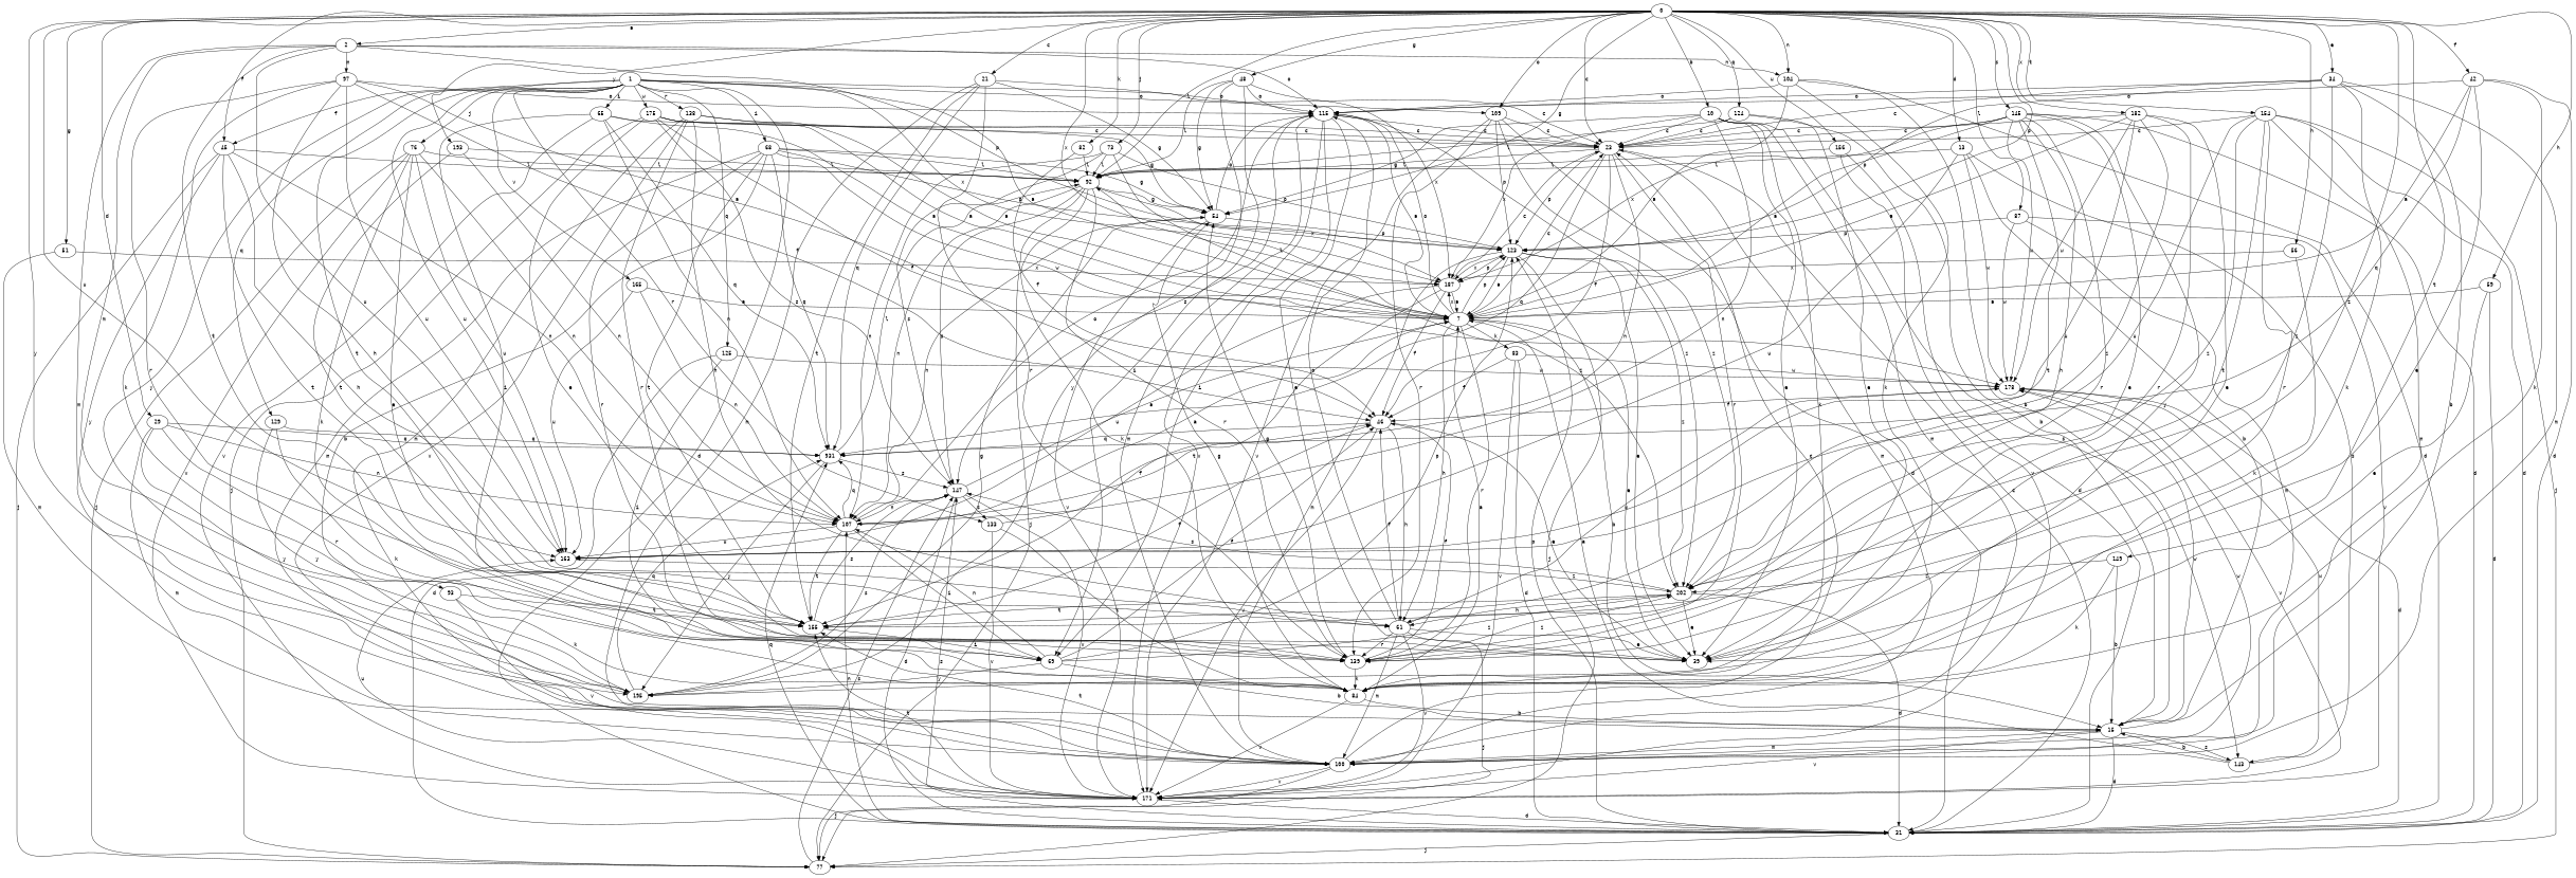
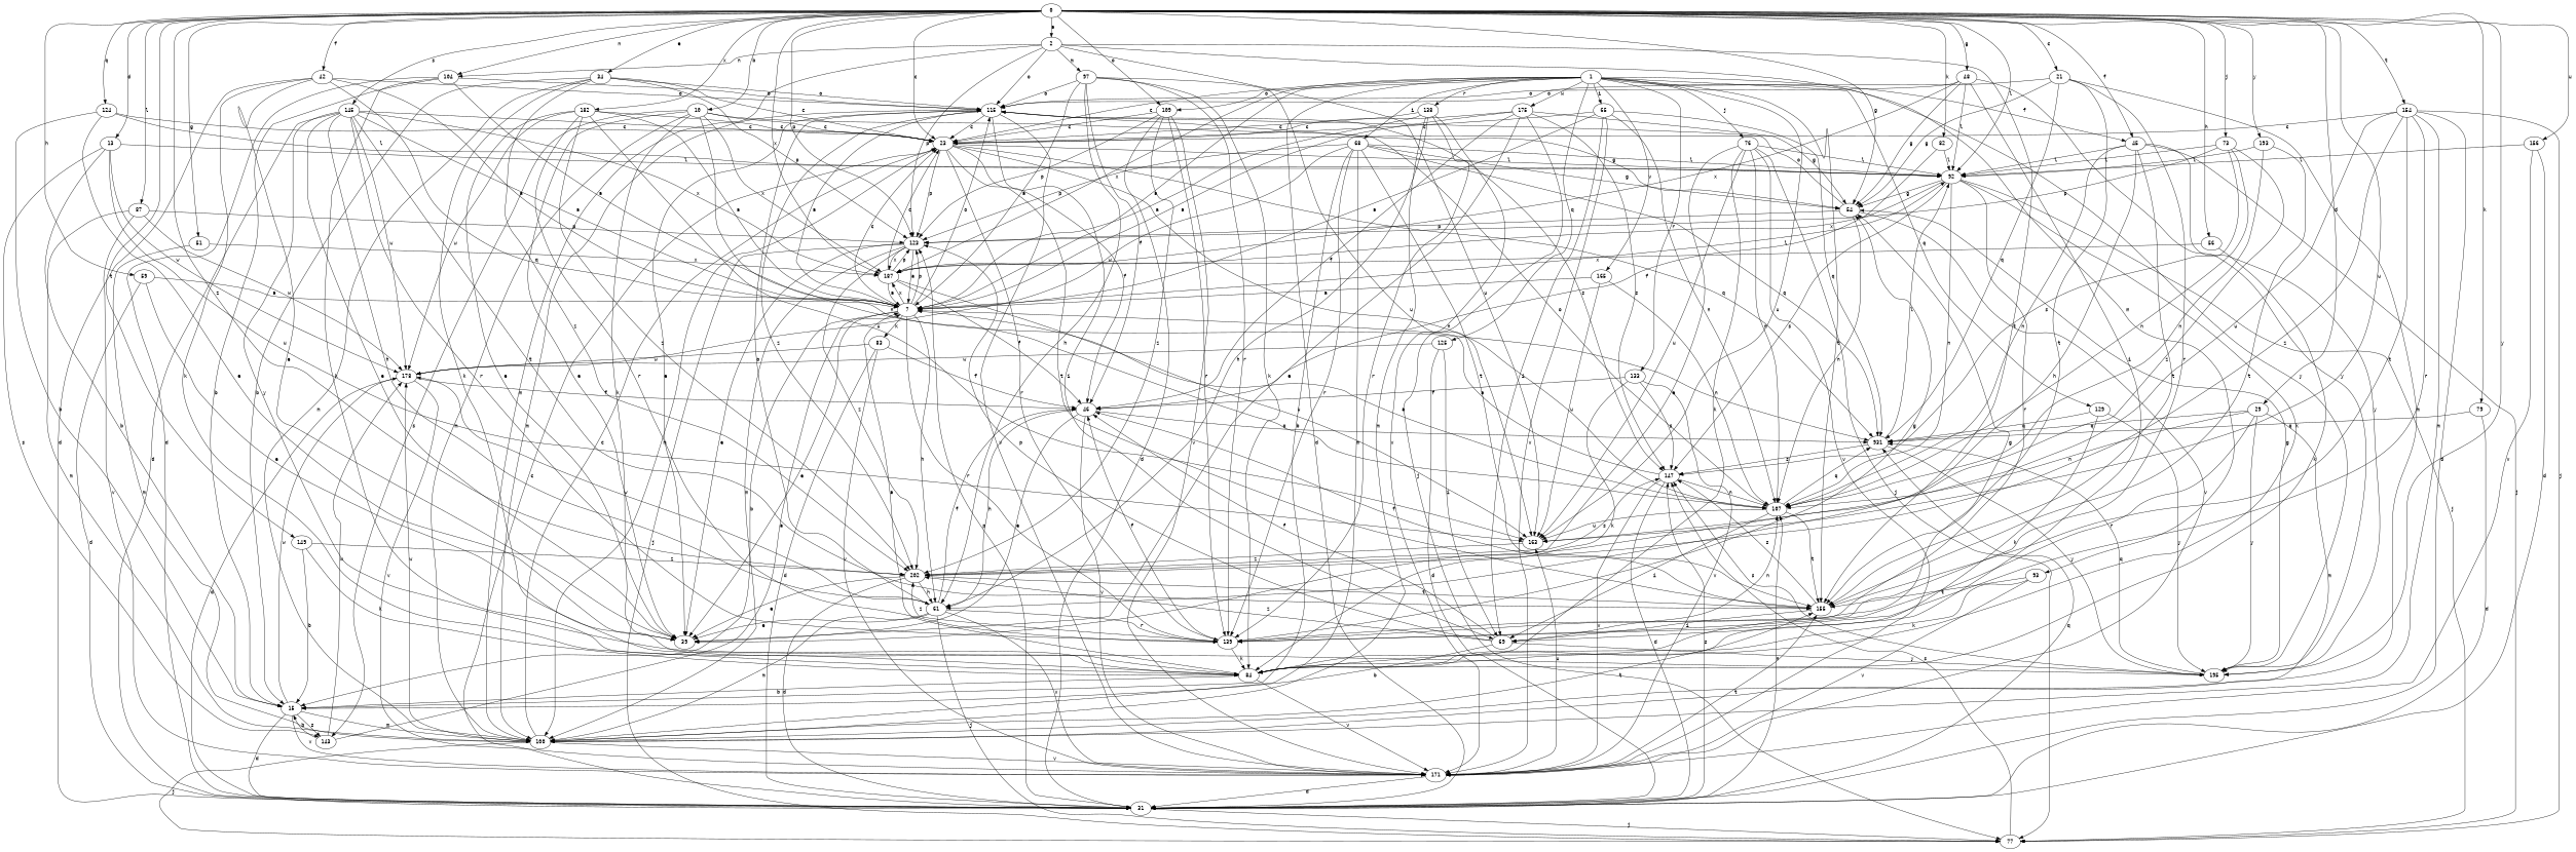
  strict digraph {
    fontname="DejaVu Sans Mono"
    node [fontname="DejaVu Sans Mono"]
    edge [fontname="DejaVu Sans Mono"]
    0
    2
    10
    13
    21
    23
    29
    34
    42
    45
    48
    51
    54
    56
    59
    73
+   79
    82
    87
    92
    104
    109
    123
    124
    145
    149
    154
    156
    163
    182
    187
    193
    195
    202
    155
    93
    97
    100
    115
    39
    84
    107
    n43 [label=143]
    15
    178
    139
    n47 [label=931]
    46
    7
    31
    61
    77
    69
    171
    147
    1
    65
    68
    76
    125
    129
    133
    138
    165
    175
    83
    0 -> 2 [label=a]
    0 -> 10 [label=b]
    0 -> 13 [label=d]
    0 -> 21 [label=c]
    0 -> 23 [label=c]
    0 -> 29 [label=d]
    0 -> 34 [label=e]
    0 -> 42 [label=f]
    0 -> 45 [label=f]
    0 -> 48 [label=g]
    0 -> 51 [label=g]
    0 -> 54 [label=g]
    0 -> 56 [label=h]
    0 -> 59 [label=h]
    0 -> 73 [label=j]
+   0 -> 79 [label=k]
    0 -> 82 [label=k]
    0 -> 87 [label=l]
    0 -> 92 [label=l]
    0 -> 104 [label=n]
    0 -> 109 [label=o]
    0 -> 123 [label=p]
    0 -> 124 [label=q]
    0 -> 145 [label=s]
    0 -> 149 [label=t]
    0 -> 154 [label=t]
    0 -> 156 [label=u]
    0 -> 163 [label=u]
    0 -> 182 [label=x]
    0 -> 187 [label=x]
    0 -> 193 [label=y]
    0 -> 195 [label=y]
    0 -> 202 [label=z]
    2 -> 104 [label=n]
    2 -> 123 [label=p]
    2 -> 163 [label=u]
    2 -> 155 [label=t]
    2 -> 93 [label=m]
    2 -> 97 [label=m]
    2 -> 100 [label=m]
    2 -> 115 [label=o]
    10 -> 23 [label=c]
    10 -> 54 [label=g]
    10 -> 187 [label=x]
    10 -> 100 [label=m]
    10 -> 39 [label=e]
    10 -> 84 [label=k]
    10 -> 107 [label=n]
    10 -> n43 [label=s]
    13 -> 92 [label=l]
    13 -> 163 [label=u]
    13 -> n43 [label=s]
    13 -> 15 [label=b]
    13 -> 178 [label=w]
    21 -> 54 [label=g]
    21 -> 155 [label=t]
    21 -> 100 [label=m]
    21 -> 115 [label=o]
    21 -> 139 [label=r]
    21 -> n47 [label=q]
    23 -> 92 [label=l]
    23 -> 123 [label=p]
-   187 -> 155 [label=t]
+   23 -> 155 [label=t]
    23 -> 100 [label=m]
    23 -> 107 [label=n]
    23 -> 139 [label=r]
    23 -> n47 [label=q]
    23 -> 46 [label=f]
    29 -> 195 [label=y]
    29 -> 100 [label=m]
    29 -> 107 [label=n]
    29 -> 139 [label=r]
    29 -> n47 [label=q]
    34 -> 23 [label=c]
    34 -> 123 [label=p]
    34 -> 202 [label=z]
    34 -> 100 [label=m]
    34 -> 115 [label=o]
    34 -> 84 [label=k]
    34 -> 15 [label=b]
    42 -> 115 [label=o]
    42 -> 39 [label=e]
    42 -> 84 [label=k]
    42 -> n47 [label=q]
    42 -> 7 [label=a]
    42 -> 31 [label=d]
    45 -> 92 [label=l]
    45 -> 195 [label=y]
    45 -> 155 [label=t]
    45 -> 107 [label=n]
    45 -> 61 [label=h]
    45 -> 77 [label=j]
    48 -> 54 [label=g]
    48 -> 92 [label=l]
    48 -> 187 [label=x]
    48 -> 195 [label=y]
    48 -> 115 [label=o]
    48 -> 69 [label=i]
    51 -> 187 [label=x]
    51 -> 100 [label=m]
    54 -> 123 [label=p]
    54 -> 115 [label=o]
    54 -> 107 [label=n]
    54 -> 171 [label=v]
    56 -> 187 [label=x]
    56 -> 84 [label=k]
    59 -> 39 [label=e]
    59 -> 7 [label=a]
    59 -> 31 [label=d]
    73 -> 92 [label=l]
    73 -> 123 [label=p]
    73 -> 202 [label=z]
    73 -> 107 [label=n]
    73 -> 147 [label=s]
+   79 -> n47 [label=q]
+   79 -> 31 [label=d]
    82 -> 92 [label=l]
    82 -> 46 [label=f]
    87 -> 123 [label=p]
    87 -> 100 [label=m]
    87 -> 178 [label=w]
    87 -> 171 [label=v]
    92 -> 54 [label=g]
    92 -> 187 [label=x]
    92 -> 84 [label=k]
    92 -> 107 [label=n]
    92 -> 139 [label=r]
    92 -> 77 [label=j]
    92 -> 147 [label=s]
    104 -> 115 [label=o]
    104 -> 84 [label=k]
    104 -> 15 [label=b]
    104 -> 7 [label=a]
    104 -> 31 [label=d]
    109 -> 23 [label=c]
    109 -> 123 [label=p]
    109 -> 202 [label=z]
    109 -> 139 [label=r]
    109 -> 31 [label=d]
    109 -> 171 [label=v]
    123 -> 187 [label=x]
    123 -> 202 [label=z]
    123 -> 100 [label=m]
    123 -> 39 [label=e]
    123 -> 7 [label=a]
    123 -> 77 [label=j]
    124 -> 23 [label=c]
    124 -> 92 [label=l]
    124 -> 39 [label=e]
    124 -> 15 [label=b]
    145 -> 23 [label=c]
    145 -> 187 [label=x]
    145 -> 195 [label=y]
    145 -> 155 [label=t]
    145 -> 39 [label=e]
    145 -> 178 [label=w]
    145 -> 139 [label=r]
    145 -> 7 [label=a]
    145 -> 31 [label=d]
    145 -> 61 [label=h]
    149 -> 202 [label=z]
    149 -> 84 [label=k]
    149 -> 15 [label=b]
    154 -> 23 [label=c]
    154 -> 163 [label=u]
    154 -> 202 [label=z]
    154 -> 155 [label=t]
    154 -> 100 [label=m]
    154 -> 139 [label=r]
    154 -> 31 [label=d]
    154 -> 77 [label=j]
    156 -> 92 [label=l]
    156 -> 31 [label=d]
    156 -> 171 [label=v]
    163 -> 202 [label=z]
    182 -> 23 [label=c]
    182 -> 163 [label=u]
    182 -> 202 [label=z]
    182 -> 39 [label=e]
    182 -> 178 [label=w]
    182 -> 139 [label=r]
    182 -> 7 [label=a]
    187 -> 23 [label=c]
    187 -> 123 [label=p]
    187 -> 163 [label=u]
    187 -> 46 [label=f]
    187 -> 7 [label=a]
    193 -> 92 [label=l]
    193 -> 155 [label=t]
    193 -> 107 [label=n]
    195 -> 54 [label=g]
    195 -> n47 [label=q]
    195 -> 147 [label=s]
    202 -> 155 [label=t]
    202 -> 39 [label=e]
    202 -> 31 [label=d]
    202 -> 61 [label=h]
    202 -> 147 [label=s]
    155 -> 46 [label=f]
    155 -> 69 [label=i]
    155 -> 147 [label=s]
    93 -> 155 [label=t]
    93 -> 84 [label=k]
    93 -> 171 [label=v]
    97 -> 163 [label=u]
    97 -> 115 [label=o]
    97 -> 84 [label=k]
    97 -> 139 [label=r]
    97 -> 46 [label=f]
    97 -> 7 [label=a]
    97 -> 61 [label=h]
    100 -> 23 [label=c]
    100 -> 155 [label=t]
    100 -> 178 [label=w]
    100 -> 77 [label=j]
    100 -> 171 [label=v]
    115 -> 23 [label=c]
    115 -> 202 [label=z]
    115 -> 100 [label=m]
    115 -> 39 [label=e]
    115 -> 7 [label=a]
    115 -> 69 [label=i]
    115 -> 171 [label=v]
    115 -> 147 [label=s]
    84 -> 54 [label=g]
    84 -> 15 [label=b]
    84 -> 7 [label=a]
    84 -> 171 [label=v]
    107 -> 163 [label=u]
    107 -> 155 [label=t]
    107 -> 115 [label=o]
    107 -> n47 [label=q]
    107 -> 7 [label=a]
    107 -> 69 [label=i]
    n43 -> 15 [label=b]
    n43 -> 178 [label=w]
    n43 -> 7 [label=a]
    15 -> 100 [label=m]
    15 -> n43 [label=s]
    15 -> 178 [label=w]
    15 -> 31 [label=d]
    15 -> 171 [label=v]
    178 -> 46 [label=f]
    178 -> 31 [label=d]
    178 -> 171 [label=v]
    139 -> 54 [label=g]
    139 -> 202 [label=z]
    139 -> 84 [label=k]
    139 -> 46 [label=f]
    n47 -> 92 [label=l]
    n47 -> 195 [label=y]
    n47 -> 147 [label=s]
    46 -> 39 [label=e]
    46 -> n47 [label=q]
    46 -> 61 [label=h]
    46 -> 171 [label=v]
    7 -> 23 [label=c]
    7 -> 92 [label=l]
    7 -> 123 [label=p]
    7 -> 187 [label=x]
    7 -> 115 [label=o]
    7 -> 39 [label=e]
    7 -> 15 [label=b]
    7 -> 139 [label=r]
    7 -> 61 [label=h]
    7 -> 83 [label=k]
    31 -> 23 [label=c]
    31 -> 123 [label=p]
    31 -> 107 [label=n]
    31 -> n47 [label=q]
    31 -> 77 [label=j]
    31 -> 147 [label=s]
    61 -> 100 [label=m]
    61 -> 115 [label=o]
    61 -> 39 [label=e]
    61 -> 178 [label=w]
    61 -> 139 [label=r]
    61 -> 46 [label=f]
    61 -> 77 [label=j]
    61 -> 171 [label=v]
    77 -> 147 [label=s]
    69 -> 123 [label=p]
    69 -> 195 [label=y]
    69 -> 202 [label=z]
    69 -> 107 [label=n]
    69 -> 15 [label=b]
    69 -> 46 [label=f]
    171 -> 163 [label=u]
    171 -> 155 [label=t]
    171 -> 31 [label=d]
    147 -> 107 [label=n]
    147 -> 7 [label=a]
    147 -> 31 [label=d]
    147 -> 171 [label=v]
    1 -> 23 [label=c]
    1 -> 45 [label=f]
    1 -> 109 [label=o]
    1 -> 163 [label=u]
    1 -> 187 [label=x]
    1 -> 195 [label=y]
    1 -> 155 [label=t]
    1 -> 7 [label=a]
    1 -> 31 [label=d]
    1 -> 65 [label=i]
    1 -> 68 [label=i]
    1 -> 76 [label=j]
    1 -> 125 [label=q]
    1 -> 129 [label=q]
    1 -> 133 [label=r]
    1 -> 138 [label=r]
    1 -> 165 [label=v]
    1 -> 175 [label=w]
    65 -> 23 [label=c]
    65 -> 107 [label=n]
    65 -> n47 [label=q]
    65 -> 7 [label=a]
    65 -> 69 [label=i]
    65 -> 171 [label=v]
    68 -> 54 [label=g]
    68 -> 92 [label=l]
    68 -> 123 [label=p]
    68 -> 155 [label=t]
    68 -> 100 [label=m]
    68 -> 15 [label=b]
    68 -> 178 [label=w]
    68 -> 139 [label=r]
    68 -> n47 [label=q]
    76 -> 92 [label=l]
    76 -> 163 [label=u]
    76 -> 39 [label=e]
    76 -> 84 [label=k]
    76 -> 107 [label=n]
    76 -> 77 [label=j]
    76 -> 171 [label=v]
    125 -> 178 [label=w]
    125 -> 31 [label=d]
    125 -> 69 [label=i]
    129 -> 195 [label=y]
    129 -> 84 [label=k]
    129 -> n47 [label=q]
    133 -> 84 [label=k]
    133 -> 46 [label=f]
    133 -> 171 [label=v]
-   147 -> 133 [label=s]
+   133 -> 147 [label=s]
    138 -> 23 [label=c]
    138 -> 100 [label=m]
    138 -> 139 [label=r]
    138 -> 7 [label=a]
    138 -> 61 [label=h]
    138 -> 171 [label=v]
    165 -> 163 [label=u]
    165 -> 107 [label=n]
    165 -> 7 [label=a]
    175 -> 23 [label=c]
    175 -> 54 [label=g]
    175 -> 39 [label=e]
    175 -> 46 [label=f]
    175 -> 7 [label=a]
    175 -> 77 [label=j]
    175 -> 147 [label=s]
    83 -> 178 [label=w]
    83 -> 46 [label=f]
    83 -> 31 [label=d]
    83 -> 171 [label=v]
  }
